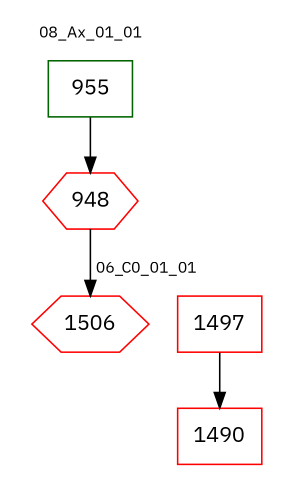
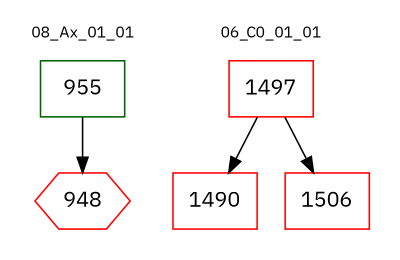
  digraph {
    fontname="IBM Plex Sans"
    node [color=red fontname="IBM Plex Sans" shape=box]
    edge [color=black fontname="IBM Plex Sans"]
    n1 [color=darkgreen label=955]
    n2 [label=948 shape=hexagon]
    n3 [label=1497]
    n4 [label=1490]
-   n5 [label=1506 shape=hexagon]
+   n5 [label=1506]
    subgraph cluster_1 {
      color=white
      fontsize=10
      label="08_Ax_01_01"
      n1
      n2
    }
    subgraph cluster_2 {
      color=white
      fontsize=10
      label="06_C0_01_01"
      n3
      n4
      n5
    }
    n1 -> n2
    n3 -> n4
-   n2 -> n5
+   n3 -> n5
  }
